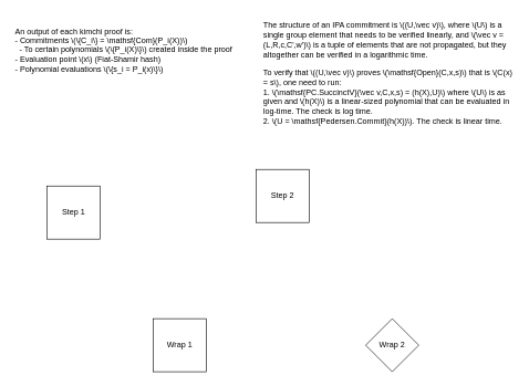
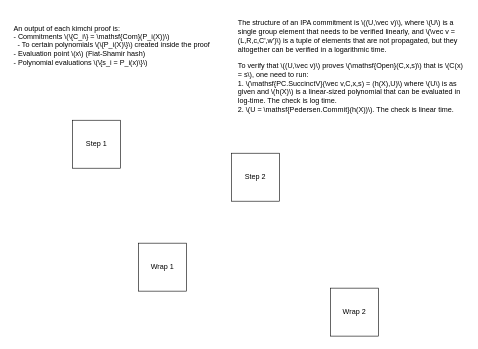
  <mxCell id="0" />
  <mxCell id="1" parent="0" />
- <mxCell id="2" value="Step 1" style="rounded=0;whiteSpace=wrap;html=1;" vertex="1" parent="1"><mxGeometry x="70" y="280" width="80" height="80" as="geometry" /></mxCell>
+ <mxCell id="2" value="Step 1" style="rounded=0;whiteSpace=wrap;html=1;" vertex="1" parent="1"><mxGeometry x="120" y="200" width="80" height="80" as="geometry" /></mxCell>
  <mxCell id="3" value="Step 2" style="rounded=0;whiteSpace=wrap;html=1;" vertex="1" parent="1"><mxGeometry x="385" y="255" width="80" height="80" as="geometry" /></mxCell>
- <mxCell id="4" value="Wrap 1" style="rounded=0;whiteSpace=wrap;html=1;" vertex="1" parent="1"><mxGeometry x="230" y="480" width="80" height="80" as="geometry" /></mxCell>
- <mxCell id="5" value="Wrap 2" style="rhombus;whiteSpace=wrap;html=1;" vertex="1" parent="1"><mxGeometry x="550" y="480" width="80" height="80" as="geometry" /></mxCell>
+ <mxCell id="4" value="Wrap 1" style="rounded=0;whiteSpace=wrap;html=1;" vertex="1" parent="1"><mxGeometry x="230" y="405" width="80" height="80" as="geometry" /></mxCell>
+ <mxCell id="5" value="Wrap 2" style="rounded=0;whiteSpace=wrap;html=1;" vertex="1" parent="1"><mxGeometry x="550" y="480" width="80" height="80" as="geometry" /></mxCell>
  <mxCell id="6" value="An output of each kimchi proof is:&lt;br&gt;- Commitments \(\{C_i\} = \mathsf{Com}(P_i(X))\)&lt;br&gt;&amp;nbsp; - To certain polynomials \(\{P_i(X)\}\) created inside the proof&lt;br&gt;- Evaluation point \(x\) (Fiat-Shamir hash)&lt;br&gt;- Polynomial evaluations \(\{s_i = P_i(x)\}\)" style="text;html=1;align=left;verticalAlign=middle;resizable=0;points=[];autosize=1;strokeColor=none;fillColor=none;" vertex="1" parent="1"><mxGeometry x="20" y="30" width="350" height="90" as="geometry" /></mxCell>
  <mxCell id="7" value="The structure of an IPA commitment is \((U,\vec v)\), where \(U\) is a single group element that needs to be verified linearly, and \(\vec v = (L,R,c,C',w')\) is a tuple of elements that are not propagated, but they altogether can be verified in a logarithmic time.&lt;br&gt;&lt;br&gt;To verify that \((U,\vec v)\) proves \(\mathsf{Open}(C,x,s)\) that is \(C(x) = s\), one need to run:&lt;br&gt;1. \(\mathsf{PC.SuccinctV}(\vec v,C,x,s) = (h(X),U)\) where \(U\) is as given and \(h(X)\) is a linear-sized polynomial that can be evaluated in log-time. The check is log time.&lt;br&gt;2. \(U = \mathsf{Pedersen.Commit}(h(X))\). The check is linear time." style="text;html=1;strokeColor=none;fillColor=none;align=left;verticalAlign=middle;whiteSpace=wrap;rounded=0;" vertex="1" parent="1"><mxGeometry x="394" y="20" width="380" height="180" as="geometry" /></mxCell>
